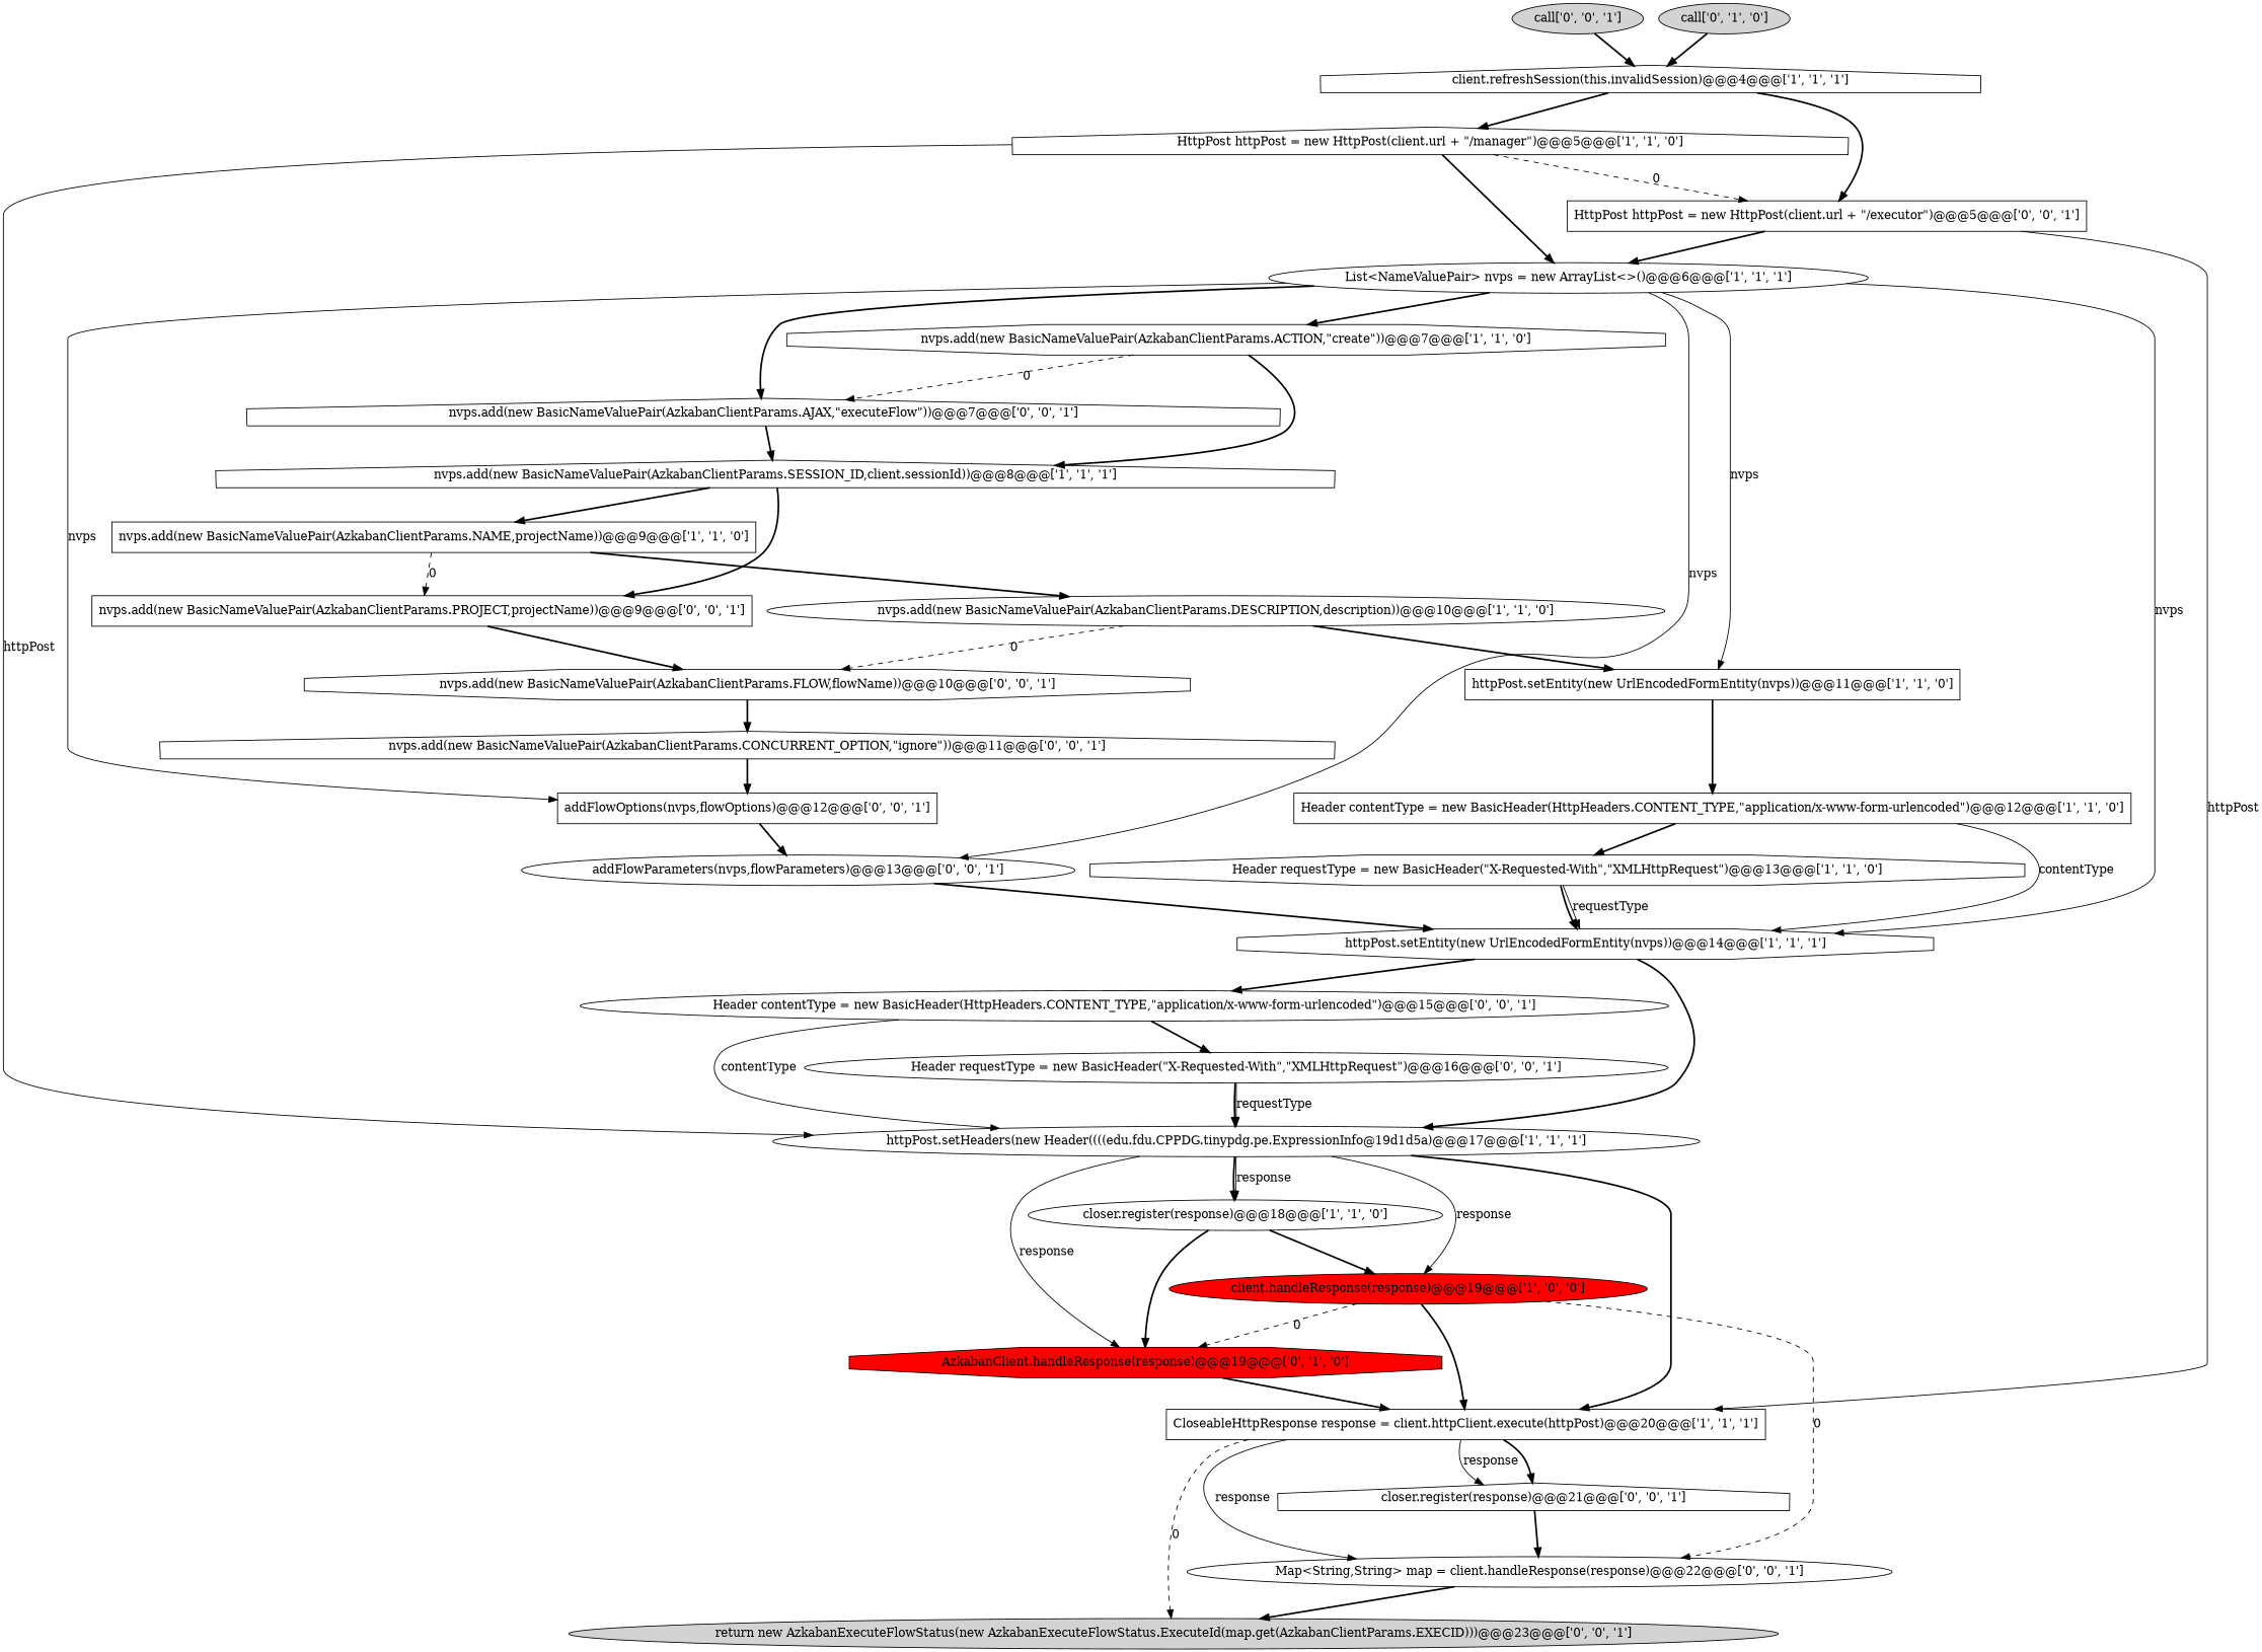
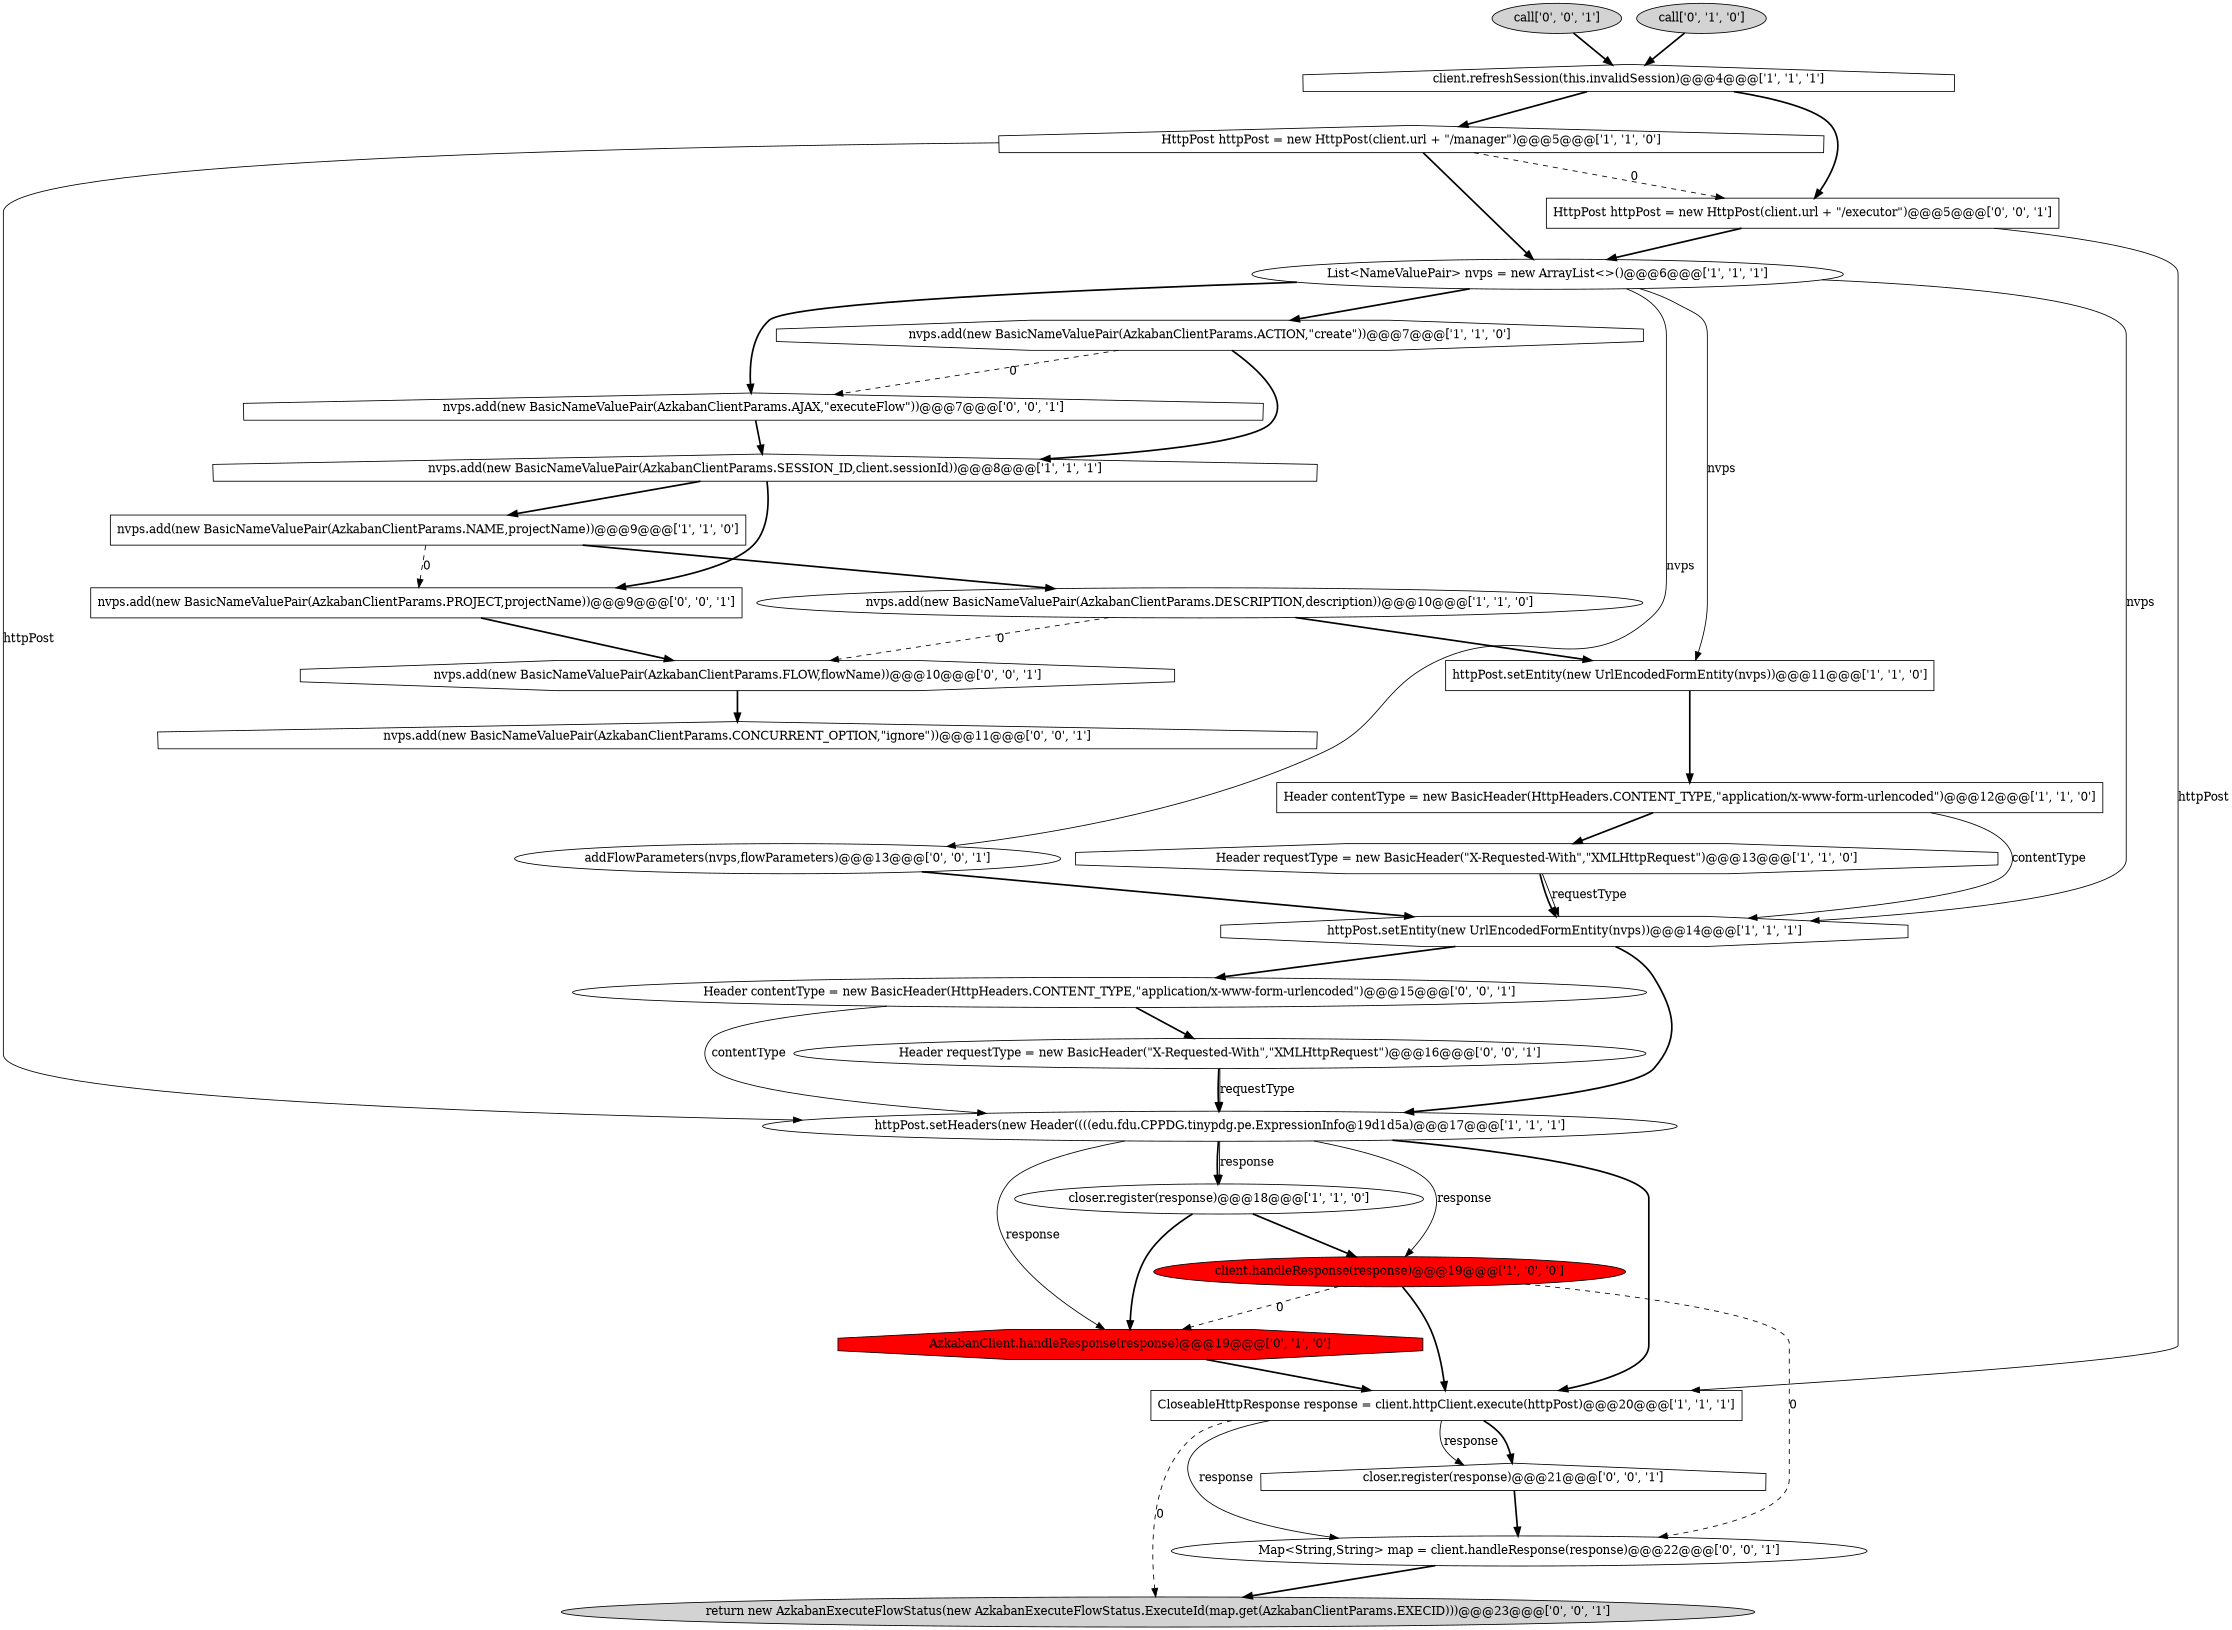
  digraph {
    node [fillcolor=white shape=ellipse style=filled]
    edge [style=bold]
    n1 [label="httpPost.setEntity(new UrlEncodedFormEntity(nvps))@@@11@@@['1', '1', '0']" shape=box]
    n2 [label="Header contentType = new BasicHeader(HttpHeaders.CONTENT_TYPE,\"application/x-www-form-urlencoded\")@@@12@@@['1', '1', '0']" shape=box]
    n3 [label="httpPost.setEntity(new UrlEncodedFormEntity(nvps))@@@14@@@['1', '1', '1']" shape=octagon]
    n4 [label="Header requestType = new BasicHeader(\"X-Requested-With\",\"XMLHttpRequest\")@@@13@@@['1', '1', '0']" shape=octagon]
    n5 [label="CloseableHttpResponse response = client.httpClient.execute(httpPost)@@@20@@@['1', '1', '1']" shape=box]
    n6 [fillcolor=lightgray label="return new AzkabanExecuteFlowStatus(new AzkabanExecuteFlowStatus.ExecuteId(map.get(AzkabanClientParams.EXECID)))@@@23@@@['0', '0', '1']"]
    n7 [label="closer.register(response)@@@21@@@['0', '0', '1']" shape=house]
    n8 [label="Map<String,String> map = client.handleResponse(response)@@@22@@@['0', '0', '1']"]
    n9 [fillcolor=lightgray label="call['0', '0', '1']"]
    n10 [label="client.refreshSession(this.invalidSession)@@@4@@@['1', '1', '1']" shape=house]
    n11 [label="HttpPost httpPost = new HttpPost(client.url + \"/manager\")@@@5@@@['1', '1', '0']" shape=house]
    n12 [label="HttpPost httpPost = new HttpPost(client.url + \"/executor\")@@@5@@@['0', '0', '1']" shape=box]
    n13 [label="nvps.add(new BasicNameValuePair(AzkabanClientParams.FLOW,flowName))@@@10@@@['0', '0', '1']" shape=octagon]
    n14 [label="nvps.add(new BasicNameValuePair(AzkabanClientParams.CONCURRENT_OPTION,\"ignore\"))@@@11@@@['0', '0', '1']" shape=house]
-   n15 [label="addFlowOptions(nvps,flowOptions)@@@12@@@['0', '0', '1']" shape=box]
    n16 [label="nvps.add(new BasicNameValuePair(AzkabanClientParams.ACTION,\"create\"))@@@7@@@['1', '1', '0']" shape=octagon]
    n17 [label="nvps.add(new BasicNameValuePair(AzkabanClientParams.AJAX,\"executeFlow\"))@@@7@@@['0', '0', '1']" shape=house]
    n18 [label="nvps.add(new BasicNameValuePair(AzkabanClientParams.SESSION_ID,client.sessionId))@@@8@@@['1', '1', '1']" shape=house]
    n19 [label="nvps.add(new BasicNameValuePair(AzkabanClientParams.PROJECT,projectName))@@@9@@@['0', '0', '1']" shape=box]
    n20 [label="nvps.add(new BasicNameValuePair(AzkabanClientParams.NAME,projectName))@@@9@@@['1', '1', '0']" shape=box]
    n21 [label="List<NameValuePair> nvps = new ArrayList<>()@@@6@@@['1', '1', '1']"]
    n22 [label="addFlowParameters(nvps,flowParameters)@@@13@@@['0', '0', '1']"]
    n23 [label="httpPost.setHeaders(new Header((((edu.fdu.CPPDG.tinypdg.pe.ExpressionInfo@19d1d5a)@@@17@@@['1', '1', '1']"]
    n24 [label="Header contentType = new BasicHeader(HttpHeaders.CONTENT_TYPE,\"application/x-www-form-urlencoded\")@@@15@@@['0', '0', '1']"]
    n25 [fillcolor=lightgray label="call['0', '1', '0']"]
    n26 [fillcolor=red label="AzkabanClient.handleResponse(response)@@@19@@@['0', '1', '0']" shape=octagon]
    n27 [fillcolor=red label="client.handleResponse(response)@@@19@@@['1', '0', '0']"]
    n28 [label="closer.register(response)@@@18@@@['1', '1', '0']"]
    n29 [label="nvps.add(new BasicNameValuePair(AzkabanClientParams.DESCRIPTION,description))@@@10@@@['1', '1', '0']"]
    n30 [label="Header requestType = new BasicHeader(\"X-Requested-With\",\"XMLHttpRequest\")@@@16@@@['0', '0', '1']"]
    n1 -> n2
    n2 -> n3 [label=contentType style=solid]
    n2 -> n4
    n3 -> n23
    n3 -> n24
    n4 -> n3 [label=requestType style=solid]
    n4 -> n3
    n5 -> n6 [label=0 style=dashed]
    n5 -> n7
    n5 -> n7 [label=response style=solid]
    n5 -> n8 [label=response style=solid]
    n7 -> n8
    n8 -> n6
    n9 -> n10
    n10 -> n11
    n10 -> n12
    n11 -> n12 [label=0 style=dashed]
    n11 -> n21
    n11 -> n23 [label=httpPost style=solid]
    n12 -> n5 [label=httpPost style=solid]
    n12 -> n21
    n13 -> n14
-   n14 -> n15
-   n15 -> n22
    n16 -> n17 [label=0 style=dashed]
    n16 -> n18
    n17 -> n18
    n18 -> n19
    n18 -> n20
    n19 -> n13
    n20 -> n19 [label=0 style=dashed]
    n20 -> n29
    n21 -> n1 [label=nvps style=solid]
    n21 -> n3 [label=nvps style=solid]
-   n21 -> n15 [label=nvps style=solid]
    n21 -> n16
    n21 -> n17
    n21 -> n22 [label=nvps style=solid]
    n22 -> n3
    n23 -> n5
    n23 -> n26 [label=response style=solid]
    n23 -> n27 [label=response style=solid]
    n23 -> n28
    n23 -> n28 [label=response style=solid]
    n24 -> n23 [label=contentType style=solid]
    n24 -> n30
    n25 -> n10
    n26 -> n5
    n27 -> n5
    n27 -> n8 [label=0 style=dashed]
    n27 -> n26 [label=0 style=dashed]
    n28 -> n26
    n28 -> n27
    n29 -> n1
    n29 -> n13 [label=0 style=dashed]
    n30 -> n23 [label=requestType style=solid]
    n30 -> n23
  }
